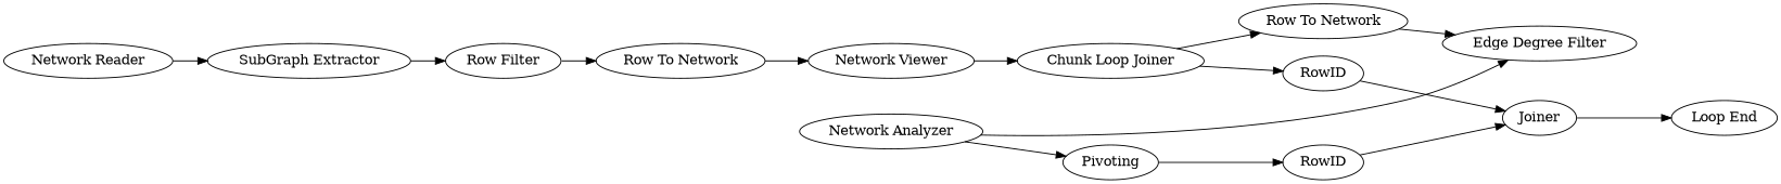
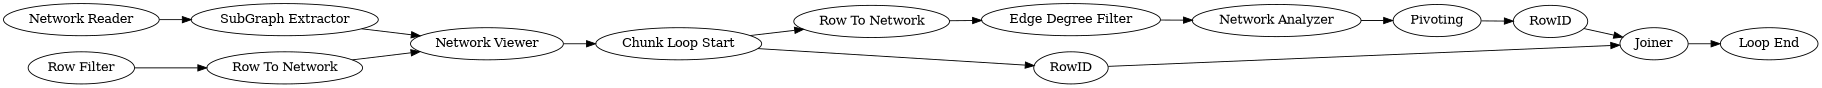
  digraph {
    rankdir=LR
    n1 [label="Network Reader"]
    n2 [label="SubGraph Extractor"]
    n3 [label="Row Filter"]
    n4 [label="Row To Network"]
-   n5 [label="Chunk Loop Joiner"]
+   n5 [label="Chunk Loop Start"]
    n6 [label="Row To Network"]
    n7 [label=RowID]
    n8 [label="Network Viewer"]
    n9 [label="Edge Degree Filter"]
    n10 [label=Joiner]
    n11 [label="Network Analyzer"]
    n12 [label=Pivoting]
    n13 [label=RowID]
    n14 [label="Loop End"]
    n1 -> n2
-   n2 -> n3
+   n2 -> n8
    n3 -> n4
    n4 -> n8
    n5 -> n6
    n5 -> n7
    n6 -> n9
    n7 -> n10
    n8 -> n5
-   n11 -> n9
+   n9 -> n11
    n10 -> n14
    n11 -> n12
    n12 -> n13
    n13 -> n10
  }
